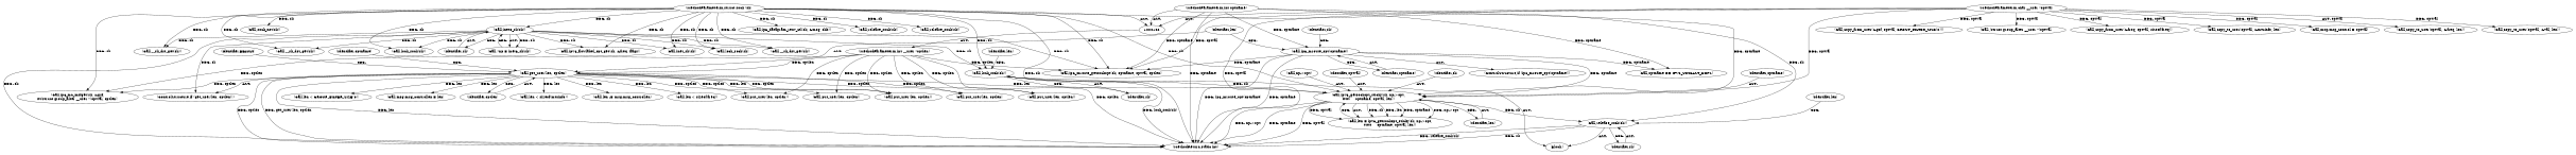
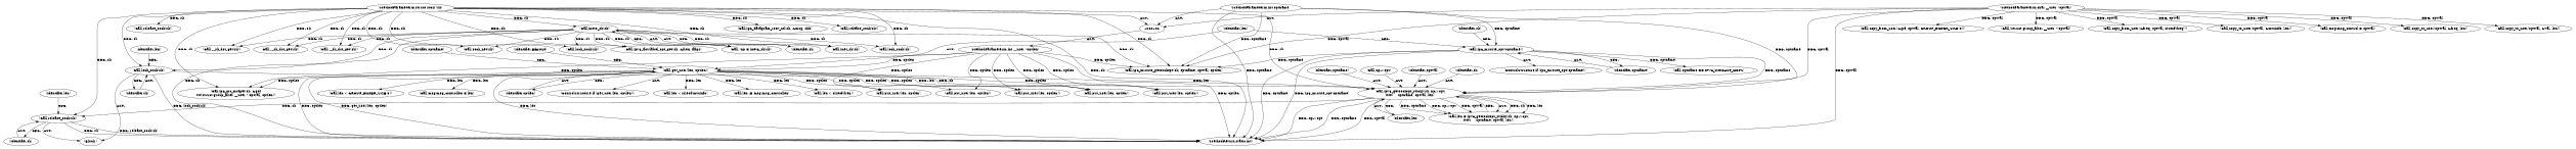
  digraph {
    n1 [label="(Call,release_sock(sk))"]
    n2 [label="(Identifier,sk)"]
    n3 [label="(MethodReturn,static int)"]
    n4 [label="(Block,)"]
    n5 [label="(Call,ipv6_getsockopt_sticky(sk, np->opt,\n\t\t\t\t\t     optname, optval, len))"]
    n6 [label="(Call,len = ipv6_getsockopt_sticky(sk, np->opt,\n\t\t\t\t\t     optname, optval, len))"]
    n7 [label="(Identifier,len)"]
    n8 [label="(Call,lock_sock(sk))"]
    n9 [label="(Identifier,sk)"]
    n10 [label="(Call,inet3_sk(sk))"]
    n11 [label="(Call,sock_net(sk))"]
    n12 [label="(Identifier,sk)"]
    n13 [label="(Call,inet_sk(sk))"]
    n14 [label="(Call,*np = inet6_sk(sk))"]
    n15 [label="(Call,__sk_dst_get(sk))"]
    n16 [label="(Call,__sk_dst_get(sk))"]
    n17 [label="(Call,__sk_dst_get(sk))"]
    n18 [label="(Call,ip6_mroute_getsockopt(sk, optname, optval, optlen))"]
    n19 [label="(Call,lock_sock(sk))"]
    n20 [label="(Call,ipv6_flowlabel_opt_get(sk, &freq, flags))"]
    n21 [label="(Call,lock_sock(sk))"]
    n22 [label="(MethodParameterIn,struct sock *sk)"]
    n23 [label="(Call,ip6_datagram_recv_ctl(sk, &msg, skb))"]
    n24 [label="(Call,release_sock(sk))"]
    n25 [label="(Call,release_sock(sk))"]
    n26 [label="(Call,ip6_mc_msfget(sk, &gsf,\n\t\t\t(struct group_filter __user *)optval, optlen))"]
    1000102
    n28 [label="(MethodParameterIn,int __user *optlen)"]
    n29 [label="(Call,ip6_mroute_opt(optname))"]
    n30 [label="(ControlStructure,if (ip6_mroute_opt(optname)))"]
    n31 [label="(Identifier,optname)"]
    n32 [label="(Call,optname == IPV6_UNICAST_HOPS)"]
    n33 [label="(MethodParameterIn,int optname)"]
    n34 [label="(MethodParameterIn,char __user *optval)"]
    n35 [label="(Call,copy_from_user(&gsf, optval, GROUP_FILTER_SIZE(0)))"]
    n36 [label="(Call,(struct group_filter __user *)optval)"]
    n37 [label="(Call,copy_from_user(&freq, optval, sizeof(freq)))"]
    n38 [label="(Call,copy_to_user(optval, &mtuinfo, len))"]
    n39 [label="(Call,msg.msg_control = optval)"]
    n40 [label="(Call,copy_to_user(optval, &freq, len))"]
    n41 [label="(Call,copy_to_user(optval, &val, len))"]
    n42 [label="(Call,get_user(len, optlen))"]
    n43 [label="(Call,len -= msg.msg_controllen)"]
    n44 [label="(Call,len < sizeof(freq))"]
    n45 [label="(Call,put_user(len, optlen))"]
    n46 [label="(Call,len < GROUP_FILTER_SIZE(0))"]
    n47 [label="(Call,msg.msg_controllen = len)"]
    n48 [label="(Call,put_user(len, optlen))"]
    n49 [label="(Identifier,optlen)"]
    n50 [label="(Call,put_user(len, optlen))"]
    n51 [label="(ControlStructure,if (get_user(len, optlen)))"]
    n52 [label="(Call,put_user(len, optlen))"]
    n53 [label="(Call,len < sizeof(mtuinfo))"]
    n54 [label="(Call,put_user(len, optlen))"]
    n55 [label="(Identifier,len)"]
    n56 [label="(Identifier,optname)"]
    n57 [label="(Identifier,EFAULT)"]
    n58 [label="(Identifier,len)"]
    n59 [label="(Identifier,optname)"]
    n60 [label="(Call,np->opt)"]
    n61 [label="(Identifier,len)"]
    n62 [label="(Identifier,optval)"]
    n63 [label="(Identifier,sk)"]
    n64 [label="(Identifier,sk)"]
    n1 -> n2 [label="CFG: "]
    n1 -> n3 [label="DDG: release_sock(sk)"]
    n1 -> n3 [label="DDG: sk"]
    n1 -> n4 [label="AST: "]
    n2 -> n1 [label="AST: "]
    n5 -> n1 [label="DDG: sk"]
    n5 -> n3 [label="DDG: np->opt"]
    n5 -> n3 [label="DDG: optname"]
    n5 -> n3 [label="DDG: optval"]
    n5 -> n6 [label="AST: "]
    n5 -> n6 [label="DDG: sk"]
    n5 -> n6 [label="DDG: len"]
    n5 -> n6 [label="DDG: optname"]
    n5 -> n6 [label="DDG: np->opt"]
    n5 -> n6 [label="DDG: optval"]
    n5 -> n7 [label="CFG: "]
    n6 -> n5 [label="CFG: "]
    n7 -> n5 [label="AST: "]
    n8 -> n3 [label="DDG: lock_sock(sk)"]
    n8 -> n4 [label="AST: "]
    n8 -> n5 [label="DDG: sk"]
    n8 -> n9 [label="CFG: "]
    n9 -> n8 [label="AST: "]
    n10 -> n3 [label="DDG: sk"]
    n10 -> n8 [label="DDG: sk"]
-   n10 -> n51 [label="DDG: sk"]
+   n10 -> n11 [label="DDG: sk"]
    n10 -> n12 [label="CFG: "]
    n10 -> n13 [label="DDG: sk"]
    n10 -> n14 [label="AST: "]
    n10 -> n14 [label="DDG: sk"]
    n10 -> n15 [label="DDG: sk"]
    n10 -> n16 [label="DDG: sk"]
    n10 -> n17 [label="DDG: sk"]
    n10 -> n18 [label="DDG: sk"]
    n10 -> n19 [label="DDG: sk"]
    n10 -> n20 [label="DDG: sk"]
    n10 -> n21 [label="DDG: sk"]
    n12 -> n10 [label="AST: "]
    n14 -> n10 [label="CFG: "]
    n22 -> n1 [label="DDG: sk"]
    n22 -> n3 [label="DDG: sk"]
    n22 -> n5 [label="DDG: sk"]
    n22 -> n8 [label="DDG: sk"]
    n22 -> n10 [label="DDG: sk"]
    n22 -> n11 [label="DDG: sk"]
    n22 -> n13 [label="DDG: sk"]
    n22 -> n15 [label="DDG: sk"]
    n22 -> n16 [label="DDG: sk"]
    n22 -> n17 [label="DDG: sk"]
    n22 -> n18 [label="DDG: sk"]
    n22 -> n19 [label="DDG: sk"]
    n22 -> n20 [label="DDG: sk"]
    n22 -> n21 [label="DDG: sk"]
    n22 -> n23 [label="DDG: sk"]
    n22 -> n24 [label="DDG: sk"]
    n22 -> n25 [label="DDG: sk"]
    n22 -> n26 [label="DDG: sk"]
    n22 -> 1000102 [label="AST: "]
    1000102 -> n28 [label="AST: "]
    n28 -> n3 [label="DDG: optlen"]
    n28 -> n18 [label="DDG: optlen"]
    n28 -> n26 [label="DDG: optlen"]
    n28 -> n42 [label="DDG: optlen"]
    n28 -> n45 [label="DDG: optlen"]
    n28 -> n48 [label="DDG: optlen"]
    n28 -> n50 [label="DDG: optlen"]
    n28 -> n52 [label="DDG: optlen"]
    n28 -> n54 [label="DDG: optlen"]
    n29 -> n3 [label="DDG: ip6_mroute_opt(optname)"]
    n29 -> n3 [label="DDG: optname"]
    n29 -> n5 [label="DDG: optname"]
    n29 -> n18 [label="DDG: optname"]
    n29 -> n30 [label="AST: "]
    n29 -> n31 [label="CFG: "]
    n29 -> n32 [label="DDG: optname"]
    n31 -> n29 [label="AST: "]
    n33 -> n3 [label="DDG: optname"]
    n33 -> n5 [label="DDG: optname"]
    n33 -> n18 [label="DDG: optname"]
    n33 -> 1000102 [label="AST: "]
    n33 -> n29 [label="DDG: optname"]
-   n33 -> n32 [label="DDG: optname"]
    n34 -> n3 [label="DDG: optval"]
    n34 -> n5 [label="DDG: optval"]
    n34 -> n18 [label="DDG: optval"]
    n34 -> 1000102 [label="AST: "]
    n34 -> n35 [label="DDG: optval"]
    n34 -> n36 [label="DDG: optval"]
    n34 -> n37 [label="DDG: optval"]
    n34 -> n38 [label="DDG: optval"]
    n34 -> n39 [label="DDG: optval"]
-   n34 -> n40 [label="AST: optval"]
+   n34 -> n40 [label="DDG: optval"]
    n34 -> n41 [label="DDG: optval"]
    n42 -> n3 [label="DDG: optlen"]
    n42 -> n3 [label="DDG: get_user(len, optlen)"]
    n42 -> n3 [label="DDG: len"]
    n42 -> n5 [label="DDG: len"]
    n42 -> n26 [label="DDG: optlen"]
    n42 -> n43 [label="DDG: len"]
    n42 -> n44 [label="DDG: len"]
    n42 -> n45 [label="DDG: len"]
    n42 -> n45 [label="DDG: optlen"]
    n42 -> n46 [label="DDG: len"]
    n42 -> n47 [label="DDG: len"]
    n42 -> n48 [label="DDG: optlen"]
    n42 -> n49 [label="CFG: "]
    n42 -> n50 [label="DDG: optlen"]
    n42 -> n51 [label="AST: "]
    n42 -> n52 [label="DDG: optlen"]
    n42 -> n53 [label="DDG: len"]
    n42 -> n54 [label="DDG: optlen"]
    n49 -> n42 [label="AST: "]
    n55 -> n1 [label="CFG: "]
    n56 -> n42 [label="CFG: "]
    n57 -> n42 [label="CFG: "]
    n58 -> n8 [label="CFG: "]
    n59 -> n5 [label="AST: "]
    n60 -> n5 [label="AST: "]
    n61 -> n29 [label="CFG: "]
    n61 -> n42 [label="AST: "]
    n62 -> n5 [label="AST: "]
    n63 -> n5 [label="AST: "]
    n64 -> n29 [label="CFG: "]
  }
